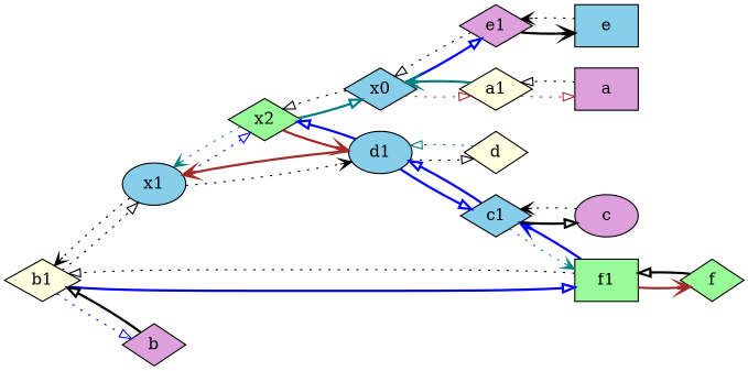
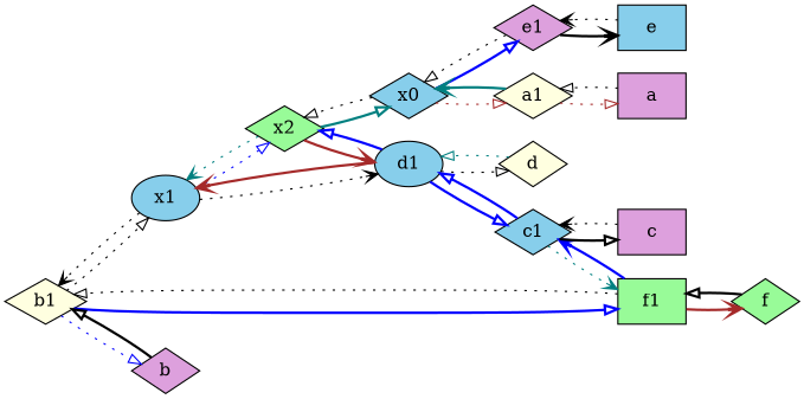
  digraph {
    rankdir=LR
    node [fillcolor=skyblue shape=diamond style=filled]
    edge [arrowhead=onormal color=black style=dotted]
    b1 [fillcolor=lightyellow]
    x1 [shape=ellipse]
    f1 [fillcolor=palegreen shape=box]
    b [fillcolor=plum]
    d1 [shape=ellipse]
    x2 [fillcolor=palegreen]
    c1
    d [fillcolor=lightyellow]
    x0
    f [fillcolor=palegreen]
-   c [fillcolor=plum shape=ellipse]
+   c [fillcolor=plum shape=box]
    a1 [fillcolor=lightyellow]
    e1 [fillcolor=plum]
    a [fillcolor=plum shape=box]
    e [shape=box]
    b1 -> x1
    b1 -> f1 [color=blue style=bold]
    b1 -> b [color=blue]
    x1 -> b1 [arrowhead=vee]
    x1 -> d1 [arrowhead=vee]
    x1 -> x2 [color=blue]
    f1 -> b1
    f1 -> c1 [arrowhead=vee color=blue style=bold]
    f1 -> f [arrowhead=vee color=brown style=bold]
    b -> b1 [style=bold]
    d1 -> x1 [arrowhead=vee color=brown style=bold]
    d1 -> x2 [color=blue style=bold]
    d1 -> c1 [color=blue style=bold]
    d1 -> d
    x2 -> x1 [arrowhead=vee color=teal]
    x2 -> d1 [arrowhead=vee color=brown style=bold]
    x2 -> x0 [color=teal style=bold]
    c1 -> f1 [arrowhead=vee color=teal]
    c1 -> d1 [color=blue style=bold]
    c1 -> c [style=bold]
    d -> d1 [color=teal]
    x0 -> x2
    x0 -> a1 [color=brown]
    x0 -> e1 [color=blue style=bold]
    f -> f1 [style=bold]
    c -> c1 [arrowhead=vee]
    a1 -> x0 [arrowhead=vee color=teal style=bold]
    a1 -> a [color=brown]
    e1 -> x0
    e1 -> e [arrowhead=vee style=bold]
    a -> a1
    e -> e1 [arrowhead=vee]
  }
